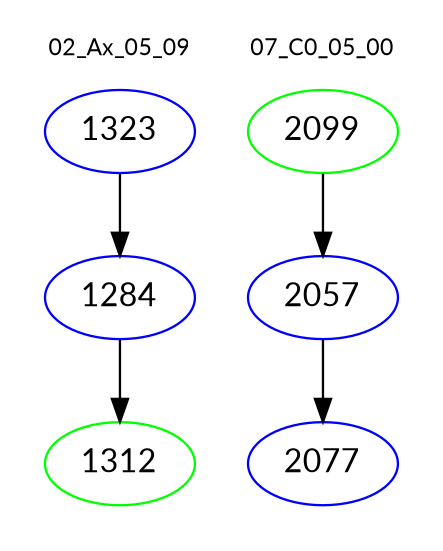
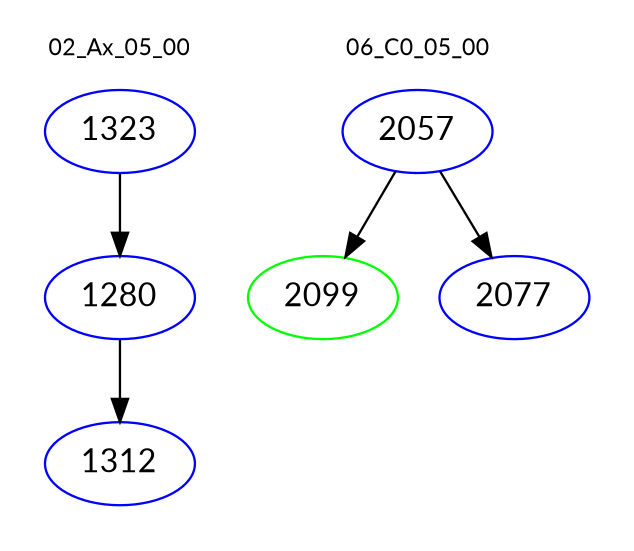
  digraph {
    fontname=Lato
    node [color=blue fontname=Lato]
    edge [color=black fontname=Lato]
-   n1 [label=1284]
+   n1 [label=1280]
    n2 [label=1323]
-   n3 [color=green label=1312]
+   n3 [label=1312]
    n4 [label=2057]
    n5 [color=green label=2099]
    n6 [label=2077]
    subgraph cluster_1 {
      color=white
      fontsize=10
-     label="02_Ax_05_09"
+     label="02_Ax_05_00"
      n1
      n2
      n3
    }
    subgraph cluster_2 {
      color=white
      fontsize=10
-     label="07_C0_05_00"
+     label="06_C0_05_00"
      n4
      n5
      n6
    }
    n1 -> n3
    n2 -> n1
-   n5 -> n4
+   n4 -> n5
    n4 -> n6
  }
